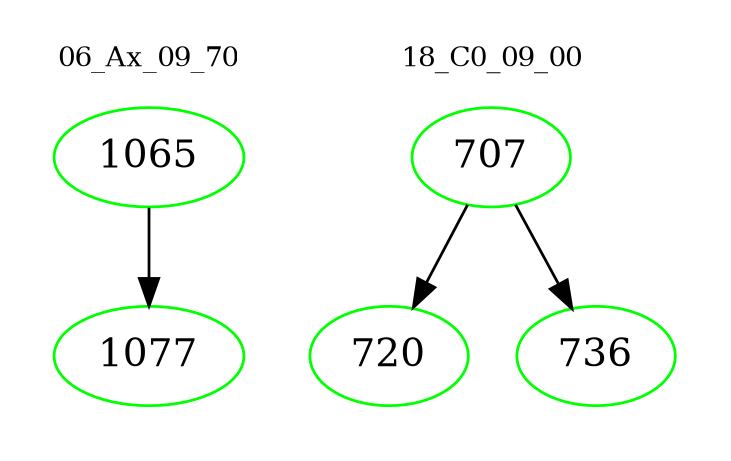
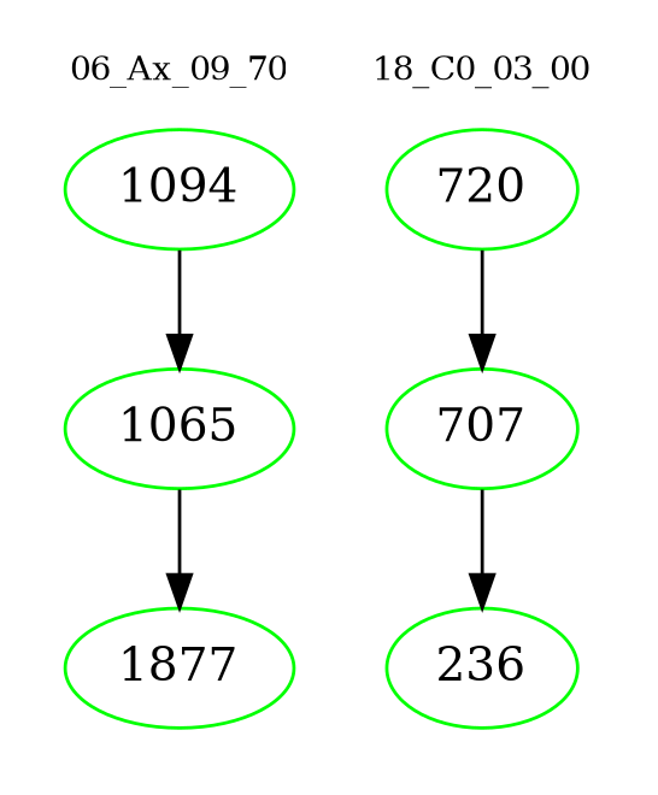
  digraph {
    node [color=green]
    edge [color=black]
+   n1 [label=1094]
    n2 [label=1065]
-   n3 [label=1077]
+   n3 [label=1877]
    n4 [label=720]
    n5 [label=707]
-   n6 [label=736]
+   n6 [label=236]
    subgraph cluster_1 {
      color=white
      fontsize=10
      label="06_Ax_09_70"
+     n1
      n2
      n3
    }
    subgraph cluster_2 {
      color=white
      fontsize=10
-     label="18_C0_09_00"
+     label="18_C0_03_00"
      n4
      n5
      n6
    }
+   n1 -> n2
    n2 -> n3
-   n5 -> n4
+   n4 -> n5
    n5 -> n6
  }
